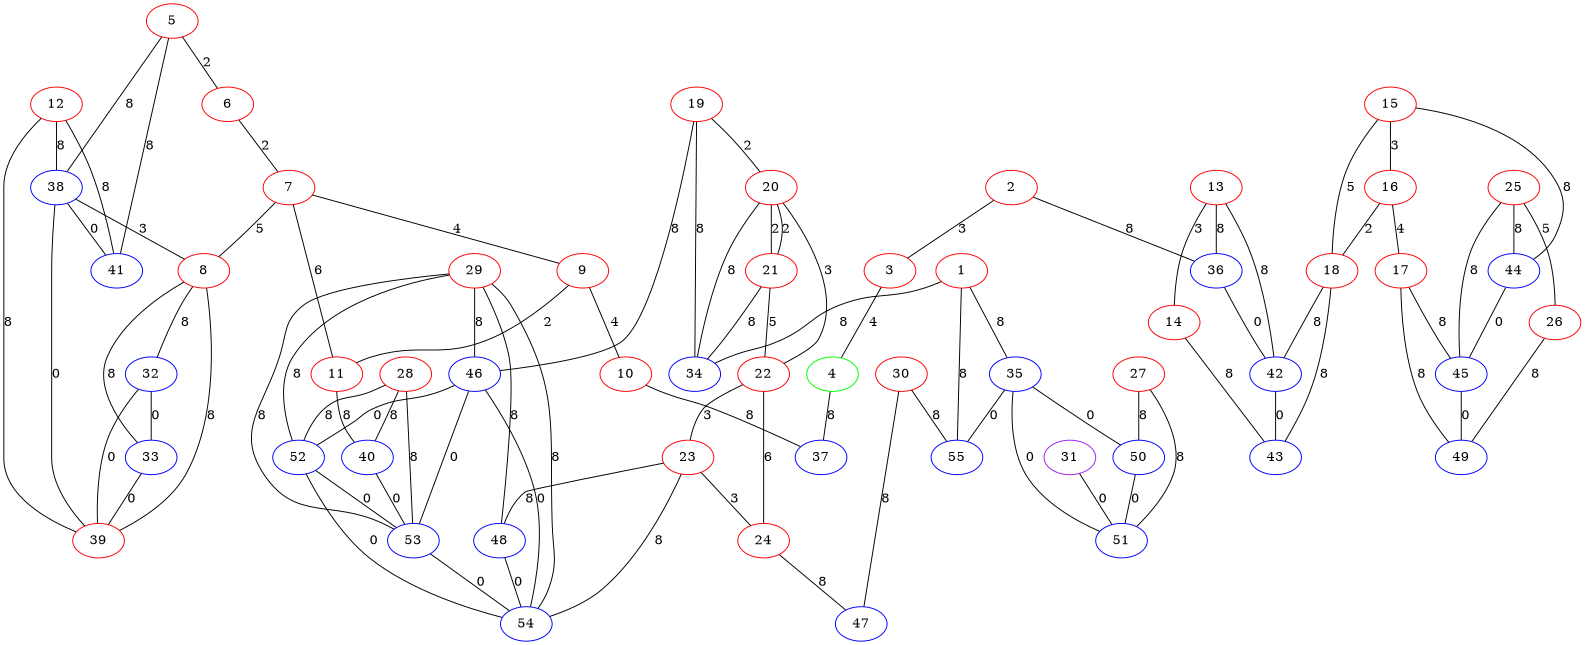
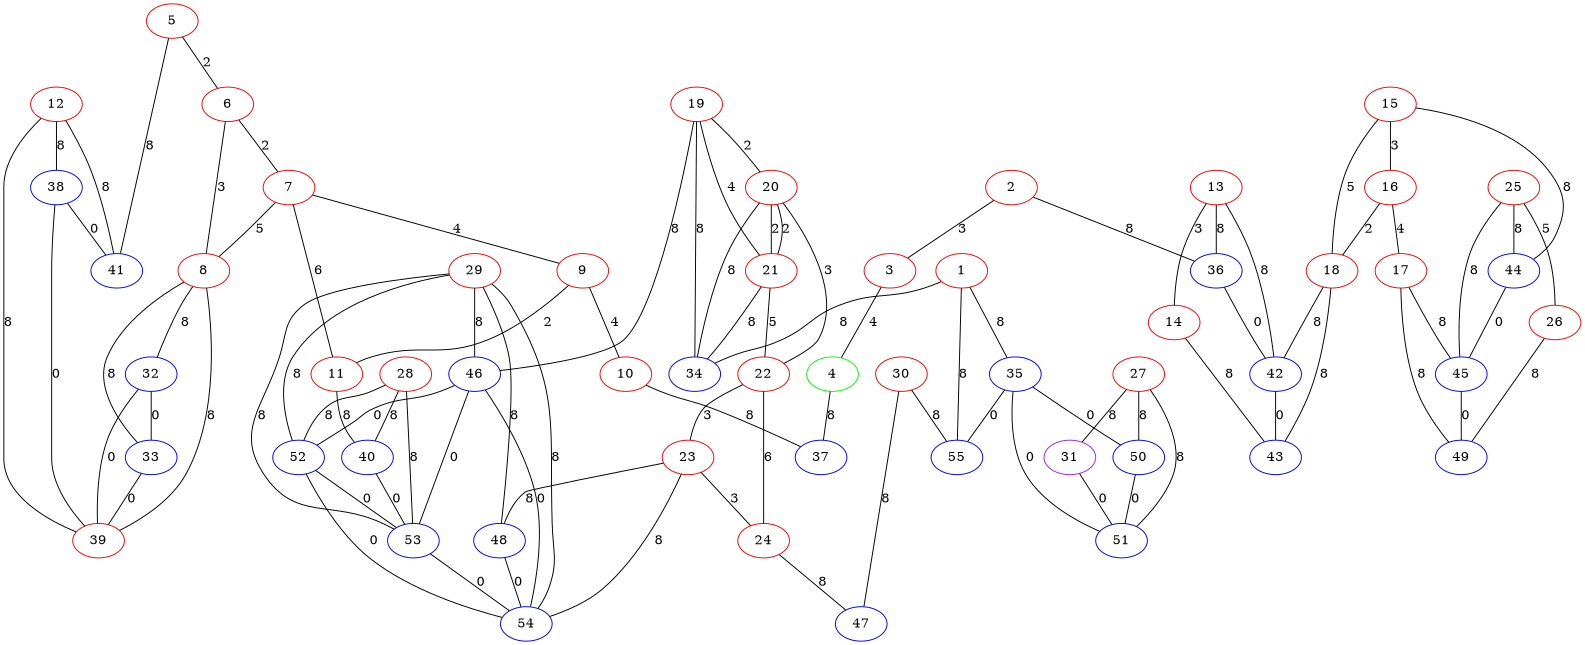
  graph {
    node [color=red weight=1]
    32 [color=blue weight=3]
    33 [color=blue weight=3]
    39 [weight=3]
    34 [color=blue weight=3]
    1
    35 [color=blue weight=3]
    55 [color=blue weight=3]
    50 [color=blue weight=3]
    51 [color=blue weight=3]
    2
    3
    36 [color=blue weight=3]
    4 [color=green weight=2]
    42 [color=blue weight=3]
    37 [color=blue weight=3]
    5
    6
    38 [color=blue weight=3]
    41 [color=blue weight=3]
    7
    8
    9
    11
    10
    40 [color=blue weight=3]
    53 [color=blue weight=3]
    12
    13
    14
    43 [color=blue weight=3]
    15
    16
    18
    44 [color=blue weight=3]
    17
    45 [color=blue weight=3]
    49 [color=blue weight=3]
    19
    20
    21
    46 [color=blue weight=3]
    22
    54 [color=blue weight=3]
    52 [color=blue weight=3]
    23
    24
    48 [color=blue weight=3]
    47 [color=blue weight=3]
    25
    26
    31 [color=purple weight=4]
    27
    28
    29
    30
    32 -- 33 [label=0]
    32 -- 39 [label=0]
    33 -- 39 [label=0]
    1 -- 34 [label=8]
    1 -- 35 [label=8]
    1 -- 55 [label=8]
    35 -- 55 [label=0]
    35 -- 50 [label=0]
    35 -- 51 [label=0]
    50 -- 51 [label=0]
    2 -- 3 [label=3]
    2 -- 36 [label=8]
    3 -- 4 [label=4]
    36 -- 42 [label=0]
    4 -- 37 [label=8]
    42 -- 43 [label=0]
    5 -- 6 [label=2]
-   5 -- 38 [label=8]
    5 -- 41 [label=8]
    6 -- 7 [label=2]
-   38 -- 8 [label=3]
+   6 -- 8 [label=3]
    38 -- 39 [label=0]
    38 -- 41 [label=0]
    7 -- 8 [label=5]
    7 -- 9 [label=4]
    7 -- 11 [label=6]
    8 -- 32 [label=8]
    8 -- 33 [label=8]
    8 -- 39 [label=8]
    9 -- 11 [label=2]
    9 -- 10 [label=4]
    11 -- 40 [label=8]
    10 -- 37 [label=8]
    40 -- 53 [label=0]
    53 -- 54 [label=0]
    12 -- 39 [label=8]
    12 -- 38 [label=8]
    12 -- 41 [label=8]
    13 -- 36 [label=8]
    13 -- 42 [label=8]
    13 -- 14 [label=3]
    14 -- 43 [label=8]
    15 -- 16 [label=3]
    15 -- 18 [label=5]
    15 -- 44 [label=8]
    16 -- 18 [label=2]
    16 -- 17 [label=4]
    18 -- 42 [label=8]
    18 -- 43 [label=8]
    44 -- 45 [label=0]
    17 -- 45 [label=8]
    17 -- 49 [label=8]
    45 -- 49 [label=0]
    19 -- 34 [label=8]
    19 -- 20 [label=2]
+   19 -- 21 [label=4]
    19 -- 46 [label=8]
    20 -- 34 [label=8]
    20 -- 21 [label=2]
    20 -- 21 [label=2]
    20 -- 22 [label=3]
    21 -- 34 [label=8]
    21 -- 22 [label=5]
    46 -- 53 [label=0]
    46 -- 54 [label=0]
    46 -- 52 [label=0]
    22 -- 23 [label=3]
    22 -- 24 [label=6]
    52 -- 53 [label=0]
    52 -- 54 [label=0]
    23 -- 54 [label=8]
    23 -- 24 [label=3]
    23 -- 48 [label=8]
    24 -- 47 [label=8]
    48 -- 54 [label=0]
    25 -- 44 [label=8]
    25 -- 45 [label=8]
    25 -- 26 [label=5]
    26 -- 49 [label=8]
    31 -- 51 [label=0]
    27 -- 50 [label=8]
    27 -- 51 [label=8]
+   27 -- 31 [label=8]
    28 -- 40 [label=8]
    28 -- 53 [label=8]
    28 -- 52 [label=8]
    29 -- 53 [label=8]
    29 -- 46 [label=8]
    29 -- 54 [label=8]
    29 -- 52 [label=8]
    29 -- 48 [label=8]
    30 -- 55 [label=8]
    30 -- 47 [label=8]
  }
